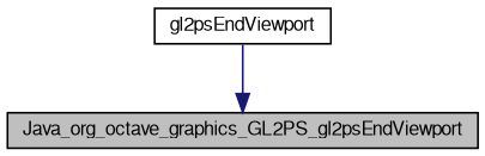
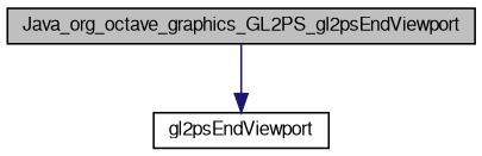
  digraph {
    rankdir=TB
    node [color=black fontname=FreeSans fontsize=10 shape=record style=filled]
    n1 [fillcolor=grey75 fontcolor=black height=0.2 label=Java_org_octave_graphics_GL2PS_gl2psEndViewport width=0.4]
    n2 [fillcolor=white height=0.2 label=gl2psEndViewport width=0.4]
-   n2 -> n1 [color=midnightblue fontname=FreeSans fontsize=10 labelfontname=FreeSans labelfontsize=10 style=solid]
+   n1 -> n2 [color=midnightblue fontname=FreeSans fontsize=10 labelfontname=FreeSans labelfontsize=10 style=solid]
  }
